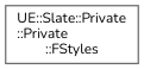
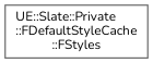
  digraph {
    rankdir=LR
    fontname=Nunito
-   n1 [color=grey40 fillcolor=white fontname=Nunito fontsize=10 height=0.2 label="UE::Slate::Private\l::Private\l::FStyles" shape=box style=filled width=0.4]
+   n1 [color=grey40 fillcolor=white fontname=Nunito fontsize=10 height=0.2 label="UE::Slate::Private\l::FDefaultStyleCache\l::FStyles" shape=box style=filled width=0.4]
  }
